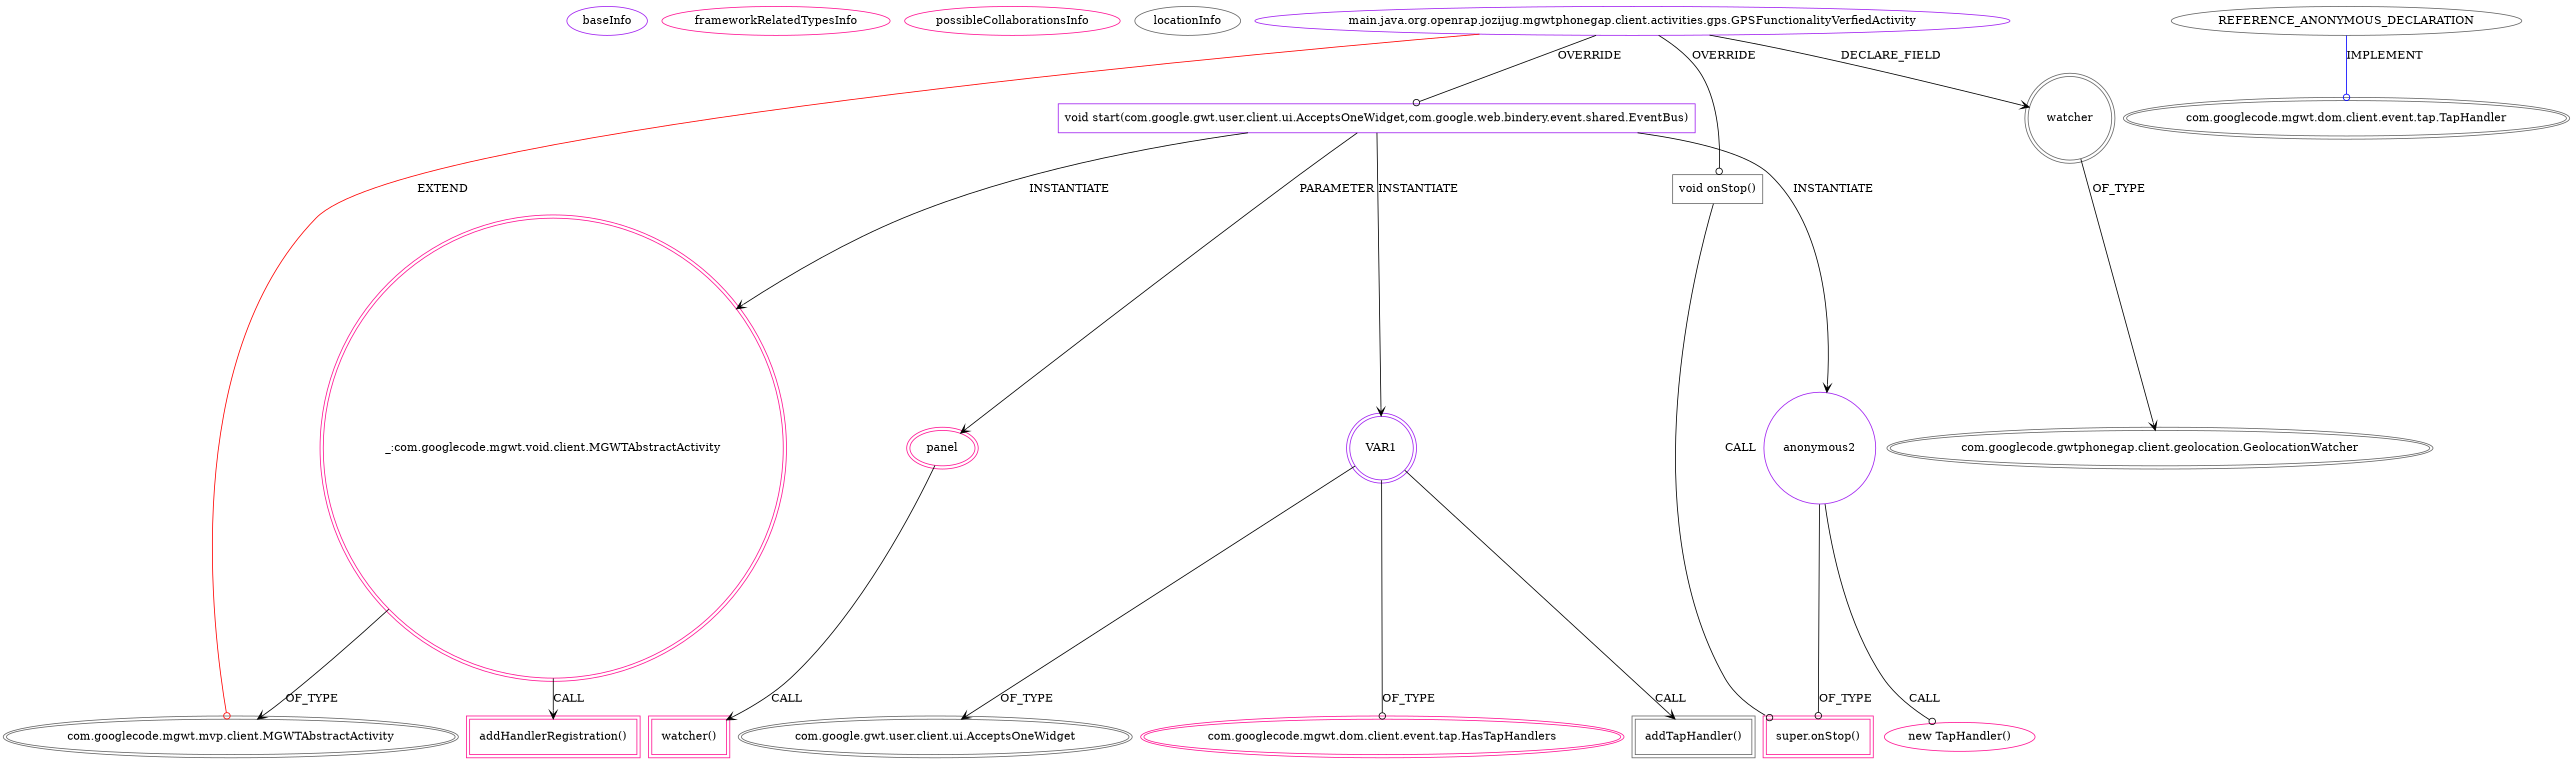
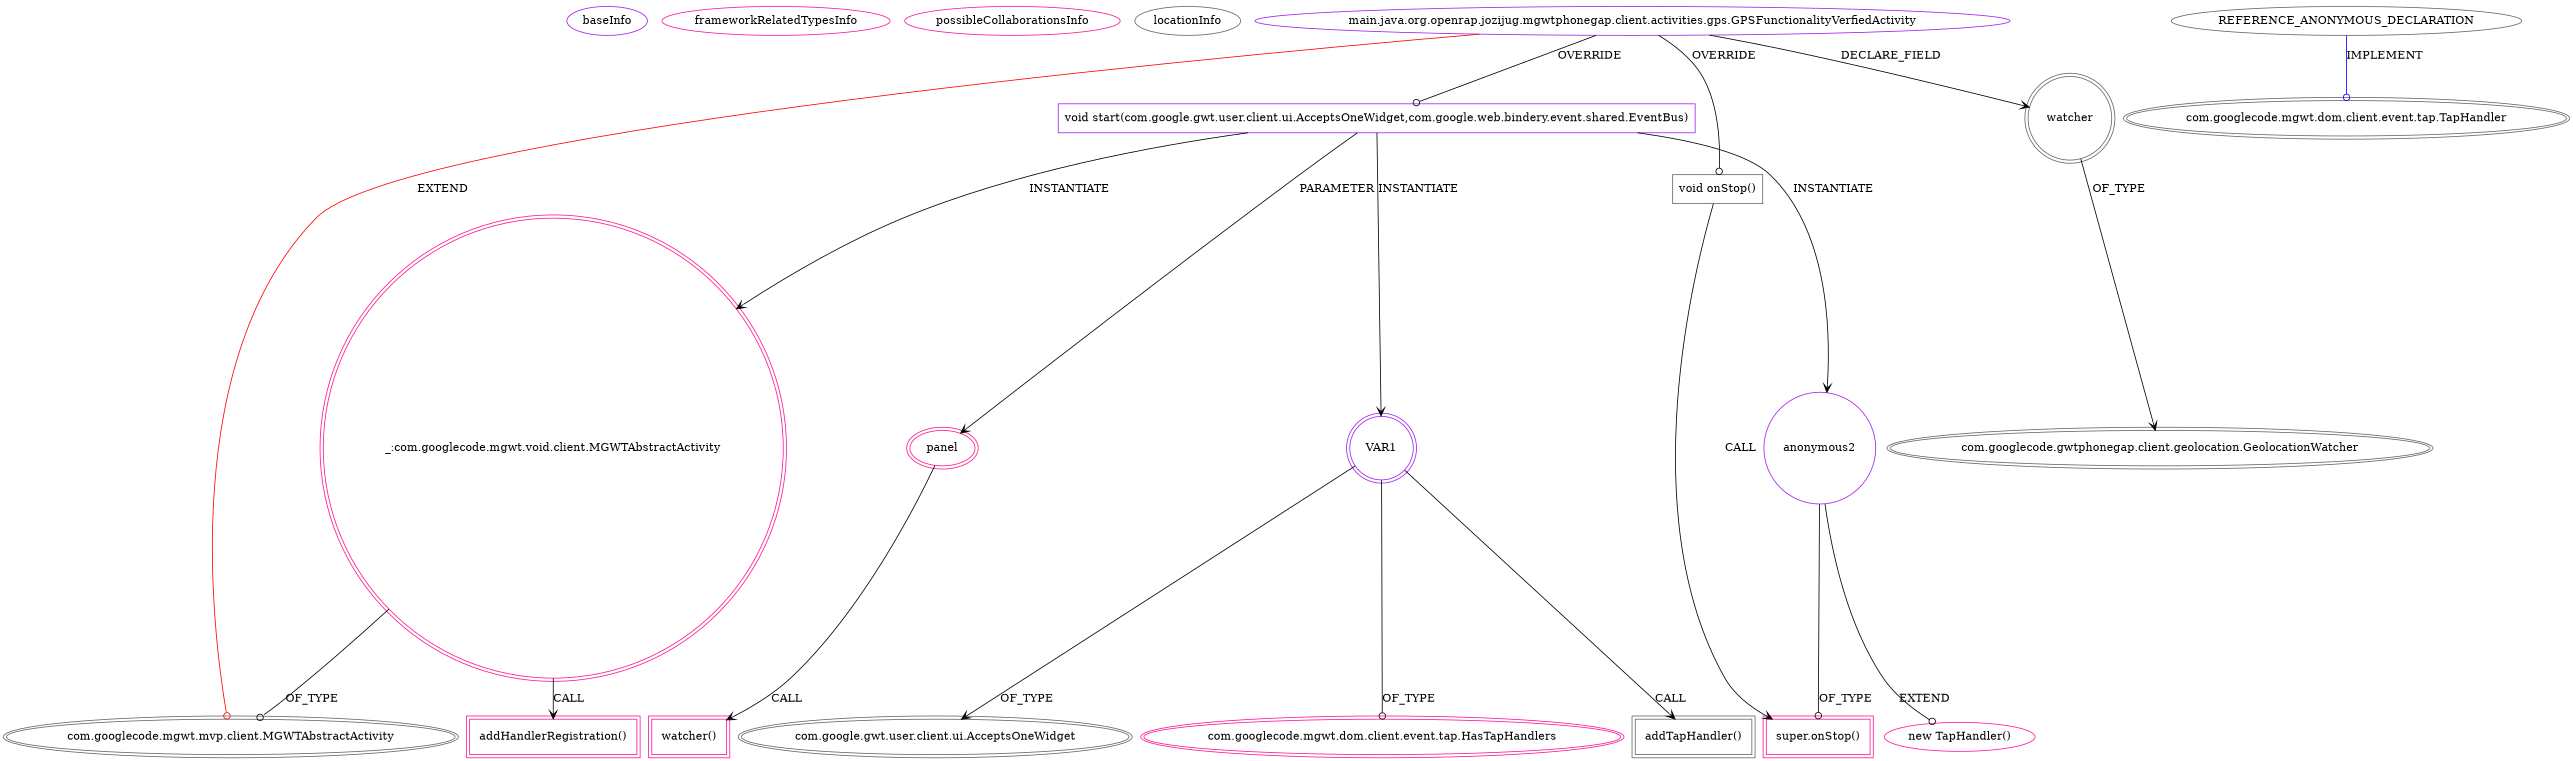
  digraph {
    node [color=deeppink isFrameworkType=true peripheries=2]
    edge [arrowhead=vee]
    baseInfo [category=extension_graph color=purple graphId=4401 isAnonymous=false possibleRelation=true isFrameworkType="" peripheries=""]
    frameworkRelatedTypesInfo [0="com.googlecode.mgwt.mvp.client.MGWTAbstractActivity" isFrameworkType="" peripheries=""]
    possibleCollaborationsInfo [0="4401~OVERRIDING_METHOD_DECLARATION-INSTANTIATION-~com.googlecode.mgwt.mvp.client.MGWTAbstractActivity ~com.googlecode.mgwt.dom.client.event.tap.TapHandler ~false~true" isFrameworkType="" peripheries=""]
    locationInfo [color=gray40 contextSignature=GPSFunctionalityVerfiedActivity filePath="/rjdkolb-jozijug_phonegapdemo/jozijug_phonegapdemo-master/src/main/java/org/openrap/jozijug/mgwtphonegap/client/activities/gps/GPSFunctionalityVerfiedActivity.java" graphId=4401 projectName="rjdkolb-jozijug_phonegapdemo" isFrameworkType="" peripheries=""]
    n5 [color=purple isFrameworkType=false label="main.java.org.openrap.jozijug.mgwtphonegap.client.activities.gps.GPSFunctionalityVerfiedActivity" vertexType=ROOT_CLIENT_CLASS_DECLARATION peripheries=""]
    n6 [color=gray40 label="com.googlecode.mgwt.mvp.client.MGWTAbstractActivity" vertexType=FRAMEWORK_CLASS_TYPE]
    n7 [color=gray40 label=watcher shape=circle vertexType=FIELD_DECLARATION]
    n8 [color=purple isFrameworkType=false label="void start(com.google.gwt.user.client.ui.AcceptsOneWidget,com.google.web.bindery.event.shared.EventBus)" shape=box vertexType=OVERRIDING_METHOD_DECLARATION peripheries=""]
    n9 [color=gray40 isFrameworkType=false label="void onStop()" shape=box vertexType=OVERRIDING_METHOD_DECLARATION peripheries=""]
    n10 [color=gray40 label="com.googlecode.gwtphonegap.client.geolocation.GeolocationWatcher" vertexType=FRAMEWORK_INTERFACE_TYPE]
    n11 [label=panel vertexType=PARAMETER_DECLARATION]
    n12 [label="_:com.googlecode.mgwt.void.client.MGWTAbstractActivity" shape=circle vertexType=VARIABLE_EXPRESION]
    n13 [color=purple label=VAR1 shape=circle vertexType=VARIABLE_EXPRESION]
    n14 [color=purple isFrameworkType=false label=anonymous2 shape=circle vertexType=VARIABLE_EXPRESION peripheries=""]
    n15 [label="super.onStop()" shape=box vertexType=SUPER_CALL]
    n16 [label="watcher()" shape=box vertexType=INSIDE_CALL]
    n17 [label="addHandlerRegistration()" shape=box vertexType=INSIDE_CALL]
    n18 [color=gray40 label="com.google.gwt.user.client.ui.AcceptsOneWidget" vertexType=FRAMEWORK_INTERFACE_TYPE]
    n19 [label="com.googlecode.mgwt.dom.client.event.tap.HasTapHandlers" vertexType=FRAMEWORK_INTERFACE_TYPE]
    n20 [color=gray40 label="addTapHandler()" shape=box vertexType=INSIDE_CALL]
    n21 [isFrameworkType=false label="new TapHandler()" vertexType=CONSTRUCTOR_CALL peripheries=""]
    n22 [color=gray40 isFrameworkType=false label=REFERENCE_ANONYMOUS_DECLARATION vertexType=REFERENCE_ANONYMOUS_DECLARATION peripheries=""]
    n23 [color=gray40 label="com.googlecode.mgwt.dom.client.event.tap.TapHandler" vertexType=FRAMEWORK_INTERFACE_TYPE]
    n5 -> n6 [arrowhead=odot color=red label=EXTEND]
    n5 -> n7 [label=DECLARE_FIELD]
    n5 -> n8 [arrowhead=odot label=OVERRIDE]
    n5 -> n9 [arrowhead=odot label=OVERRIDE]
    n7 -> n10 [label=OF_TYPE]
    n8 -> n11 [label=PARAMETER]
    n8 -> n12 [label=INSTANTIATE]
    n8 -> n13 [label=INSTANTIATE]
    n8 -> n14 [label=INSTANTIATE]
-   n9 -> n15 [arrowhead=odot label=CALL]
+   n9 -> n15 [label=CALL]
    n11 -> n16 [label=CALL]
-   n12 -> n6 [label=OF_TYPE]
+   n12 -> n6 [arrowhead=odot label=OF_TYPE]
    n12 -> n17 [label=CALL]
    n13 -> n18 [label=OF_TYPE]
    n13 -> n19 [arrowhead=odot label=OF_TYPE]
    n13 -> n20 [label=CALL]
    n14 -> n15 [arrowhead=odot label=OF_TYPE]
-   n14 -> n21 [arrowhead=odot label=CALL]
+   n14 -> n21 [arrowhead=odot label=EXTEND]
    n22 -> n23 [arrowhead=odot color=blue label=IMPLEMENT]
  }
